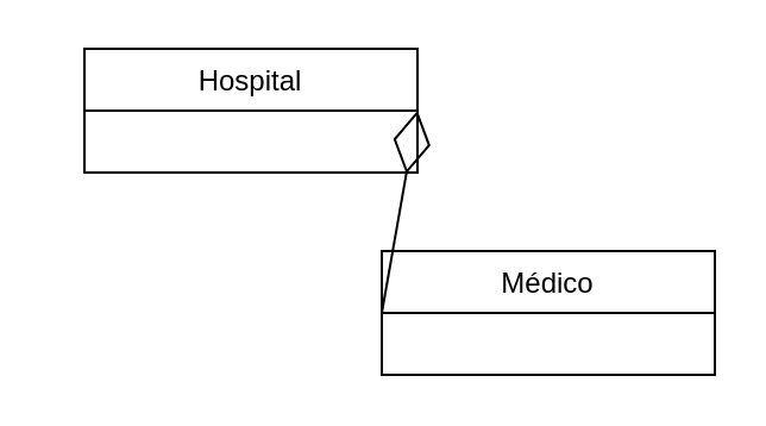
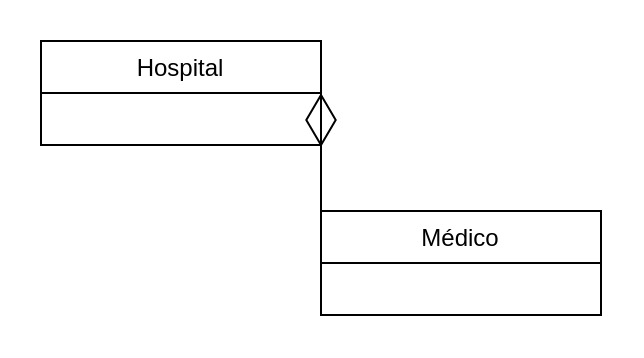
  <mxCell id="0" />
  <mxCell id="1" parent="0" />
- <mxCell id="2" value="Hospital" style="swimlane;fontStyle=0;childLayout=stackLayout;horizontal=1;startSize=26;fillColor=none;horizontalStack=0;resizeParent=1;resizeParentMax=0;resizeLast=0;collapsible=1;marginBottom=0;" vertex="1" parent="1"><mxGeometry x="35" y="20" width="140" height="52" as="geometry" /></mxCell>
+ <mxCell id="2" value="Hospital" style="swimlane;fontStyle=0;childLayout=stackLayout;horizontal=1;startSize=26;fillColor=none;horizontalStack=0;resizeParent=1;resizeParentMax=0;resizeLast=0;collapsible=1;marginBottom=0;" vertex="1" parent="1"><mxGeometry x="20" y="20" width="140" height="52" as="geometry" /></mxCell>
  <mxCell id="3" value="Médico" style="swimlane;fontStyle=0;childLayout=stackLayout;horizontal=1;startSize=26;fillColor=none;horizontalStack=0;resizeParent=1;resizeParentMax=0;resizeLast=0;collapsible=1;marginBottom=0;" vertex="1" parent="1"><mxGeometry x="160" y="105" width="140" height="52" as="geometry" /></mxCell>
  <mxCell id="4" value="" style="endArrow=diamondThin;endFill=0;endSize=24;html=1;rounded=0;entryX=1;entryY=0.5;entryDx=0;entryDy=0;exitX=0;exitY=0.5;exitDx=0;exitDy=0;" edge="1" parent="1" source="3" target="2"><mxGeometry width="160" relative="1" as="geometry"><mxPoint x="60" y="230" as="sourcePoint" /><mxPoint x="220" y="230" as="targetPoint" /></mxGeometry></mxCell>
